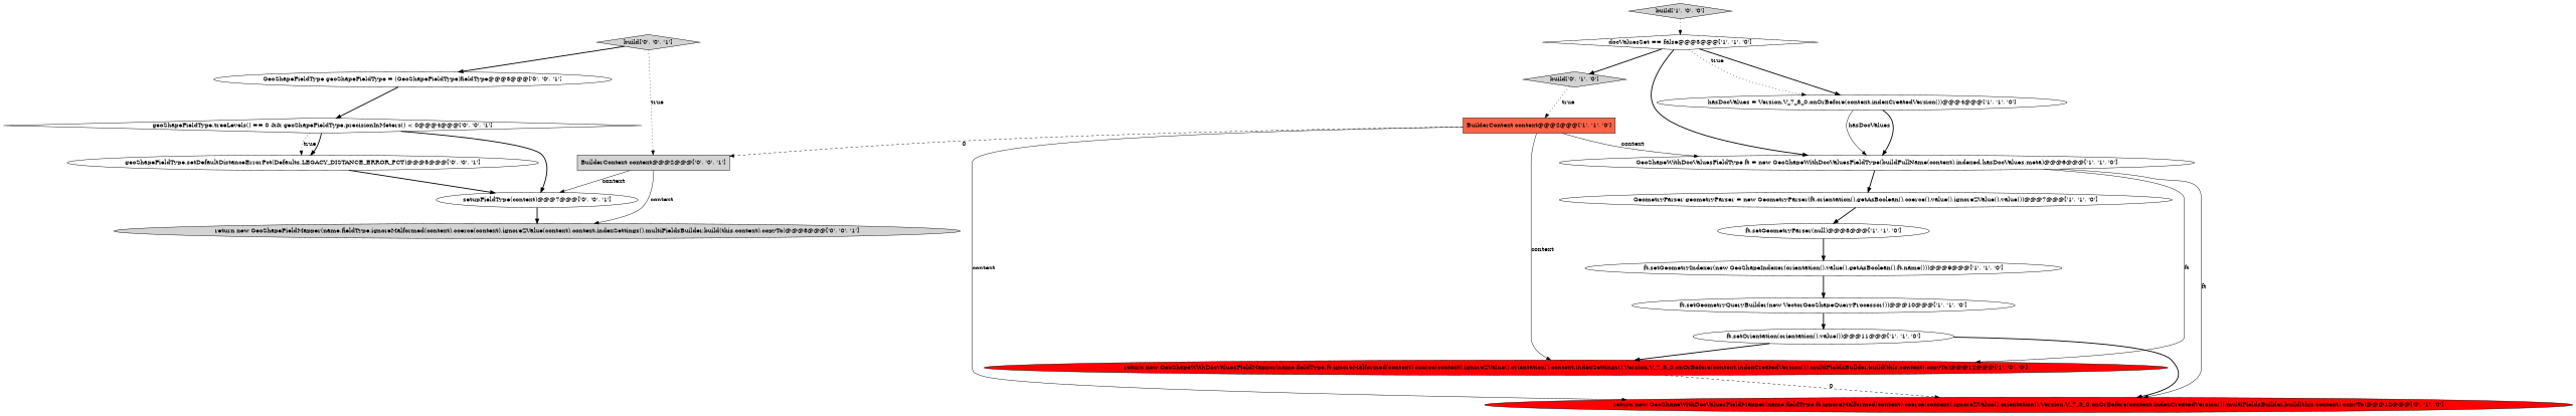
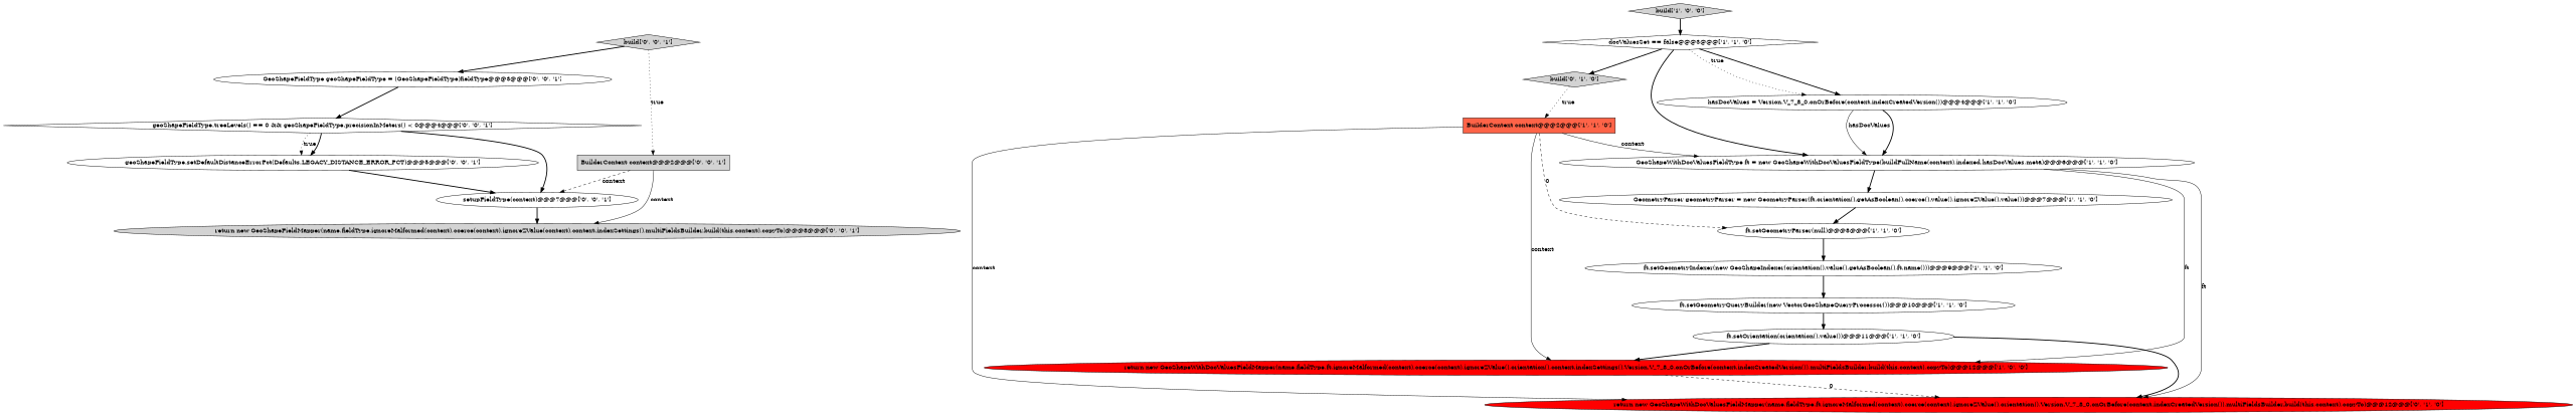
  digraph {
    node [fillcolor=white shape=ellipse style=filled]
    edge [style=bold]
    n1 [label="geoShapeFieldType.treeLevels() == 0 && geoShapeFieldType.precisionInMeters() < 0@@@4@@@['0', '0', '1']" shape=diamond]
    n2 [label="geoShapeFieldType.setDefaultDistanceErrorPct(Defaults.LEGACY_DISTANCE_ERROR_PCT)@@@5@@@['0', '0', '1']"]
    n3 [label="setupFieldType(context)@@@7@@@['0', '0', '1']"]
    n4 [fillcolor=lightgray label="return new GeoShapeFieldMapper(name,fieldType,ignoreMalformed(context),coerce(context),ignoreZValue(context),context.indexSettings(),multiFieldsBuilder.build(this,context),copyTo)@@@8@@@['0', '0', '1']"]
    n5 [label="GeoShapeFieldType geoShapeFieldType = (GeoShapeFieldType)fieldType@@@3@@@['0', '0', '1']"]
    n6 [label="hasDocValues = Version.V_7_8_0.onOrBefore(context.indexCreatedVersion())@@@4@@@['1', '1', '0']"]
    n7 [label="GeoShapeWithDocValuesFieldType ft = new GeoShapeWithDocValuesFieldType(buildFullName(context),indexed,hasDocValues,meta)@@@6@@@['1', '1', '0']"]
    n8 [fillcolor=red label="return new GeoShapeWithDocValuesFieldMapper(name,fieldType,ft,ignoreMalformed(context),coerce(context),ignoreZValue(),orientation(),context.indexSettings(),Version.V_7_8_0.onOrBefore(context.indexCreatedVersion()),multiFieldsBuilder.build(this,context),copyTo)@@@12@@@['1', '0', '0']"]
    n9 [fillcolor=red label="return new GeoShapeWithDocValuesFieldMapper(name,fieldType,ft,ignoreMalformed(context),coerce(context),ignoreZValue(),orientation(),Version.V_7_8_0.onOrBefore(context.indexCreatedVersion()),multiFieldsBuilder.build(this,context),copyTo)@@@12@@@['0', '1', '0']"]
    n10 [label="GeometryParser geometryParser = new GeometryParser(ft.orientation().getAsBoolean(),coerce().value(),ignoreZValue().value())@@@7@@@['1', '1', '0']"]
    n11 [label="ft.setGeometryIndexer(new GeoShapeIndexer(orientation().value().getAsBoolean(),ft.name()))@@@9@@@['1', '1', '0']"]
    n12 [label="ft.setGeometryQueryBuilder(new VectorGeoShapeQueryProcessor())@@@10@@@['1', '1', '0']"]
    n13 [label="ft.setOrientation(orientation().value())@@@11@@@['1', '1', '0']"]
    n14 [fillcolor=lightgray label="BuilderContext context@@@2@@@['0', '0', '1']" shape=box]
    n15 [label="docValuesSet == false@@@3@@@['1', '1', '0']" shape=diamond]
    n16 [fillcolor=lightgray label="build['0', '1', '0']" shape=diamond]
    n17 [label="ft.setGeometryParser(null)@@@8@@@['1', '1', '0']"]
    n18 [fillcolor=tomato label="BuilderContext context@@@2@@@['1', '1', '0']" shape=box]
    n19 [fillcolor=lightgray label="build['1', '0', '0']" shape=diamond]
    n20 [fillcolor=lightgray label="build['0', '0', '1']" shape=diamond]
    n1 -> n2 [label=true style=dotted]
    n1 -> n2
    n1 -> n3
    n2 -> n3
    n3 -> n4
    n5 -> n1
    n6 -> n7 [label=hasDocValues style=solid]
    n6 -> n7
    n7 -> n8 [label=ft style=solid]
    n7 -> n9 [label=ft style=solid]
    n7 -> n10
    n8 -> n9 [label=0 style=dashed]
    n10 -> n17
    n11 -> n12
    n12 -> n13
    n13 -> n8
    n13 -> n9
-   n14 -> n3 [label=context style=solid]
+   n14 -> n3 [label=context style=dashed]
    n14 -> n4 [label=context style=solid]
    n15 -> n6
    n15 -> n6 [label=true style=dotted]
    n15 -> n7
    n15 -> n16
    n16 -> n18 [label=true style=dotted]
    n17 -> n11
    n18 -> n7 [label=context style=solid]
    n18 -> n8 [label=context style=solid]
    n18 -> n9 [label=context style=solid]
-   n18 -> n14 [label=0 style=dashed]
-   n19 -> n15 [style=dotted]
+   n18 -> n17 [label=0 style=dashed]
+   n19 -> n15
    n20 -> n5
    n20 -> n14 [label=true style=dotted]
  }
